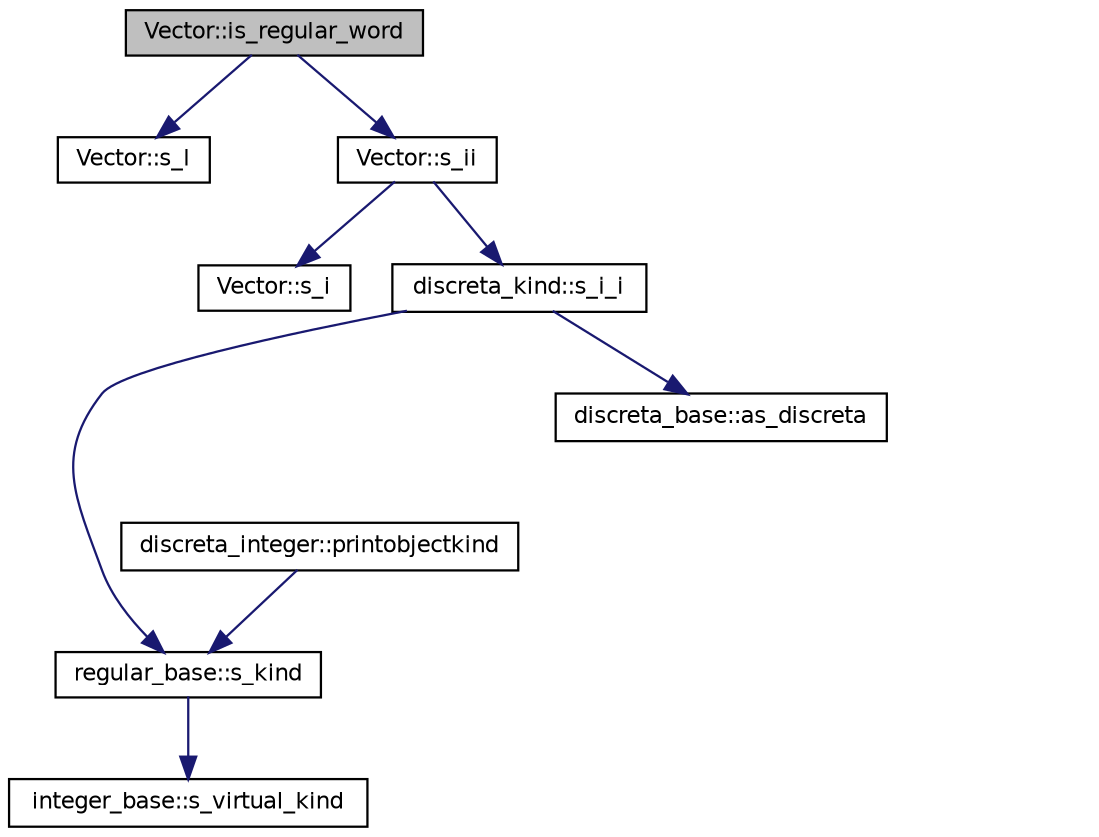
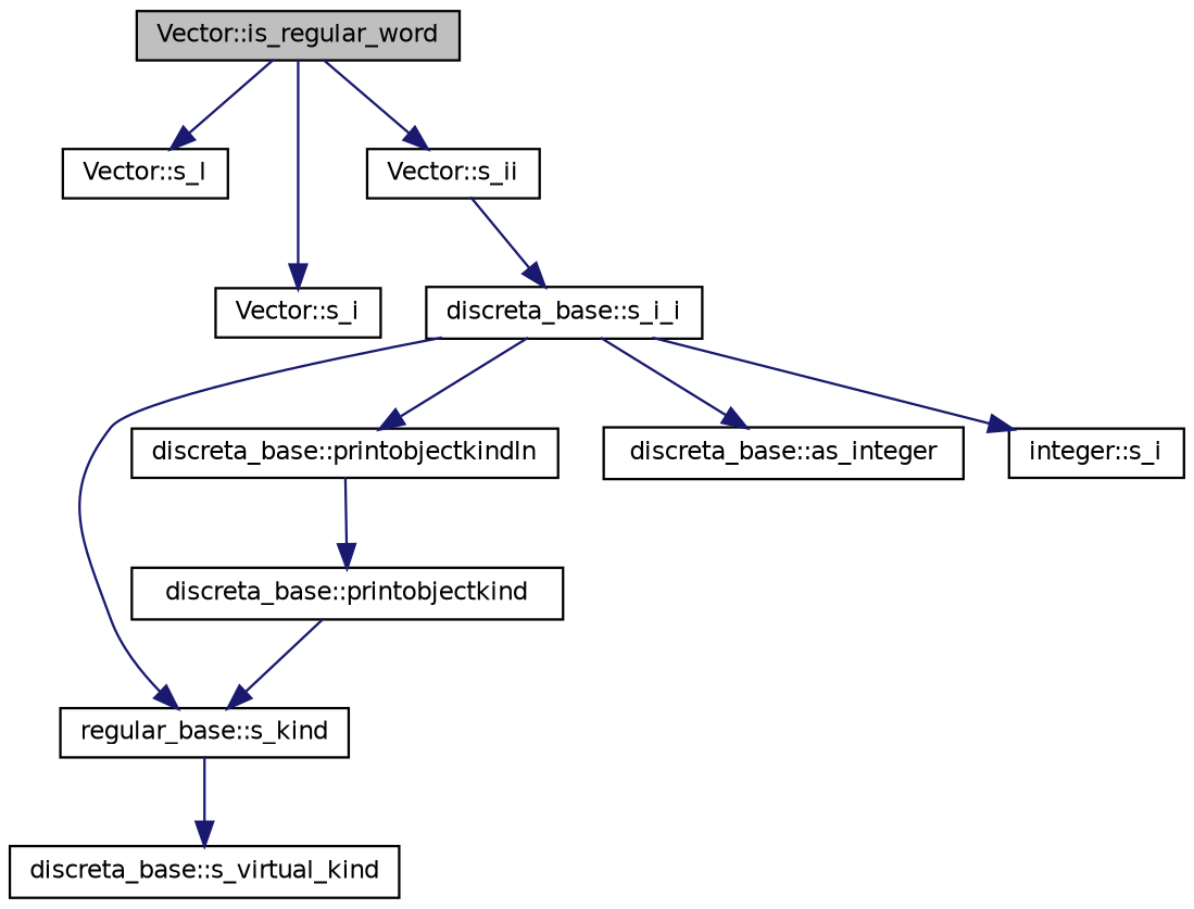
  digraph {
    rankdir=TB
    node [color=black fillcolor=white fontname=Helvetica fontsize=10 shape=record style=filled]
    edge [color=midnightblue fontname=Helvetica fontsize=10 labelfontname=Helvetica labelfontsize=10 style=solid]
    n1 [fillcolor=grey75 fontcolor=black height=0.2 label="Vector::is_regular_word" width=0.4]
    n2 [height=0.2 label="Vector::s_l" width=0.4]
    n3 [height=0.2 label="Vector::s_ii" width=0.4]
    n4 [height=0.2 label="Vector::s_i" width=0.4]
-   n5 [height=0.2 label="discreta_kind::s_i_i" width=0.4]
+   n5 [height=0.2 label="discreta_base::s_i_i" width=0.4]
    n6 [height=0.2 label="regular_base::s_kind" width=0.4]
-   n8 [height=0.2 label="discreta_base::as_discreta" width=0.4]
-   n10 [height=0.2 label="integer_base::s_virtual_kind" width=0.4]
-   n11 [height=0.2 label="discreta_integer::printobjectkind" width=0.4]
+   n7 [height=0.2 label="discreta_base::printobjectkindln" width=0.4]
+   n8 [height=0.2 label="discreta_base::as_integer" width=0.4]
+   n9 [height=0.2 label="integer::s_i" width=0.4]
+   n10 [height=0.2 label="discreta_base::s_virtual_kind" width=0.4]
+   n11 [height=0.2 label="discreta_base::printobjectkind" width=0.4]
    n1 -> n2
    n1 -> n3
-   n3 -> n4
+   n1 -> n4
    n3 -> n5
    n5 -> n6
+   n5 -> n7
    n5 -> n8
+   n5 -> n9
    n6 -> n10
+   n7 -> n11
    n11 -> n6
  }
